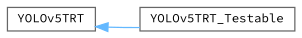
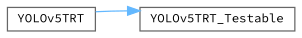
  digraph {
    rankdir=LR
    fontname="Source Code Pro"
    node [color=grey40 fillcolor=white fontname="Source Code Pro" fontsize=10 shape=box style=filled]
    n1 [height=0.2 label=YOLOv5TRT width=0.4]
    n2 [height=0.2 label=YOLOv5TRT_Testable width=0.4]
-   n1 -> n2 [color=steelblue1 dir=back fontname="Source Code Pro" fontsize=10 labelfontname=Helvetica labelfontsize=10 style=solid]
+   n2 -> n1 [color=steelblue1 dir=back fontname="Source Code Pro" fontsize=10 labelfontname=Helvetica labelfontsize=10 style=solid]
  }
